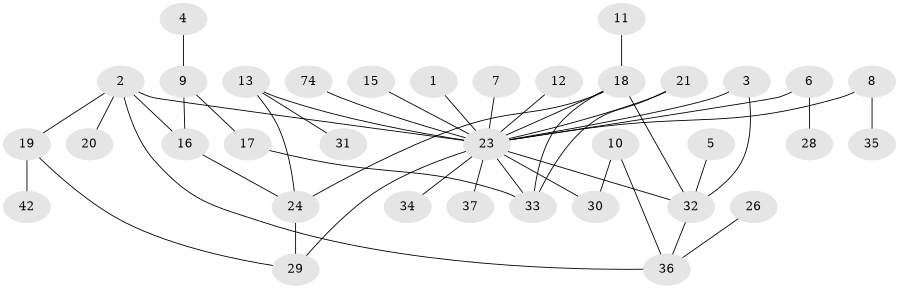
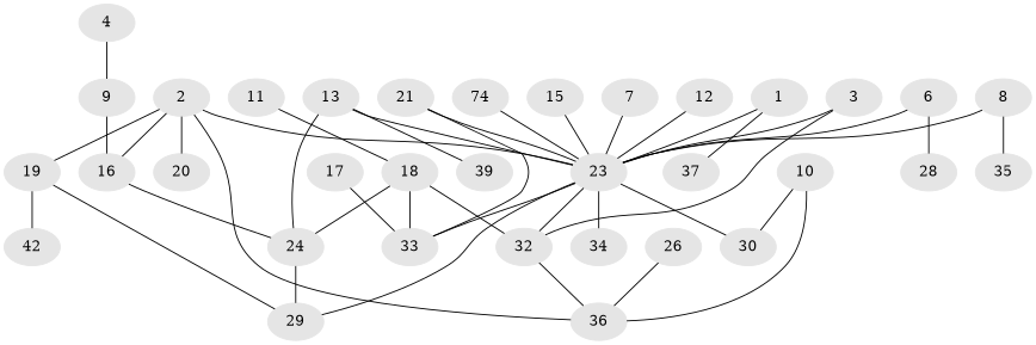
  graph {
    node [color=gray90 style=filled]
    edge [weight=1.0]
    1
    23
    32
    30
    33
    29
    34
    37
    2
    16
    19
    20
    36
    11
    18
    24
    n17 [label=42]
    3
    4
    9
    17
-   5
    6
    28
    7
    8
    35
    10
    12
    13
-   31
+   31 [label=39]
    n32 [label=74]
    15
    21
    26
    1 -- 23
    23 -- 32
    23 -- 30
    23 -- 33
    23 -- 29
    23 -- 34
-   23 -- 37
+   1 -- 37
    32 -- 36
    2 -- 23
    2 -- 16
    2 -- 19
    2 -- 20
    2 -- 36
    16 -- 24
    19 -- 29
    19 -- n17
    11 -- 18
-   18 -- 23
    18 -- 32
    18 -- 33
    18 -- 24
    24 -- 29
    3 -- 23
    3 -- 32
    4 -- 9
    9 -- 16
-   9 -- 17
    17 -- 33
-   5 -- 32
    6 -- 23
    6 -- 28
    7 -- 23
    8 -- 23
    8 -- 35
    10 -- 30
    10 -- 36
    12 -- 23
    13 -- 23
    13 -- 24
    13 -- 31
    n32 -- 23
    15 -- 23
    21 -- 23 [weight=2.0]
    21 -- 33
    26 -- 36
  }
